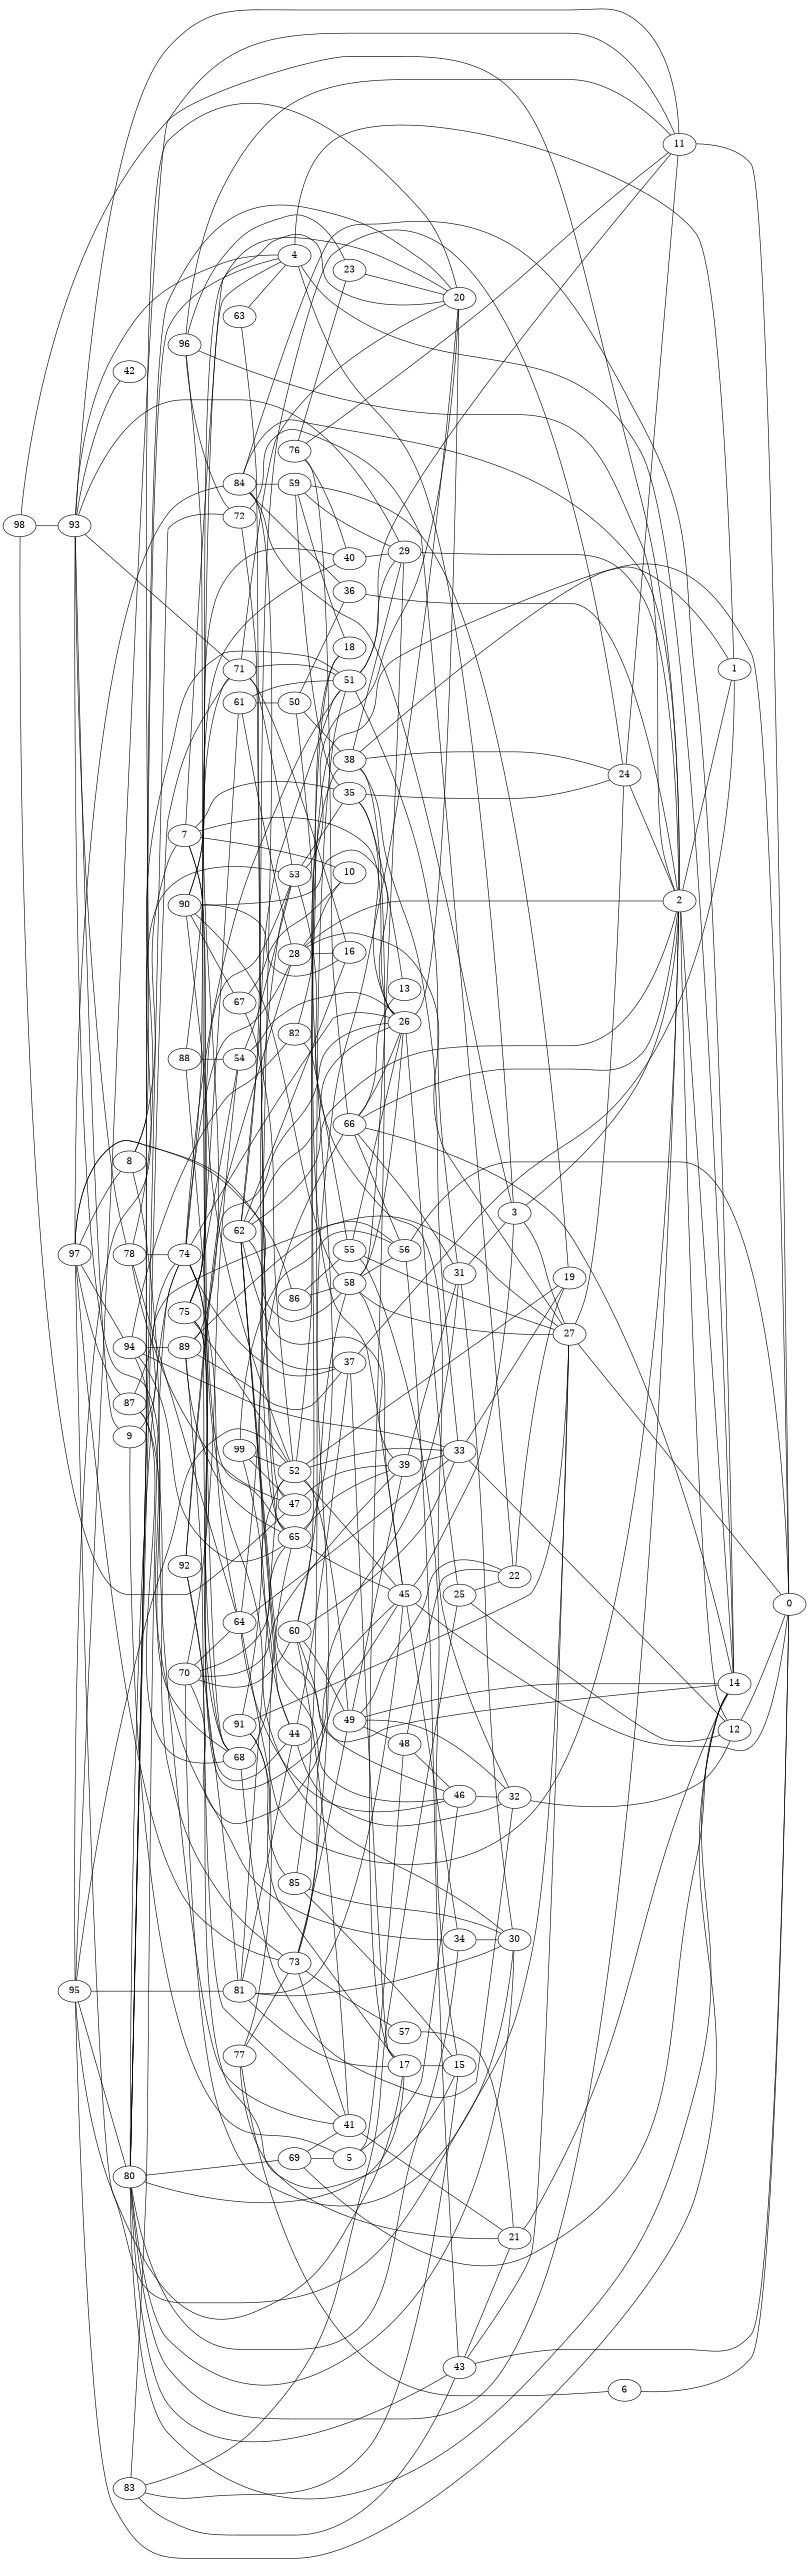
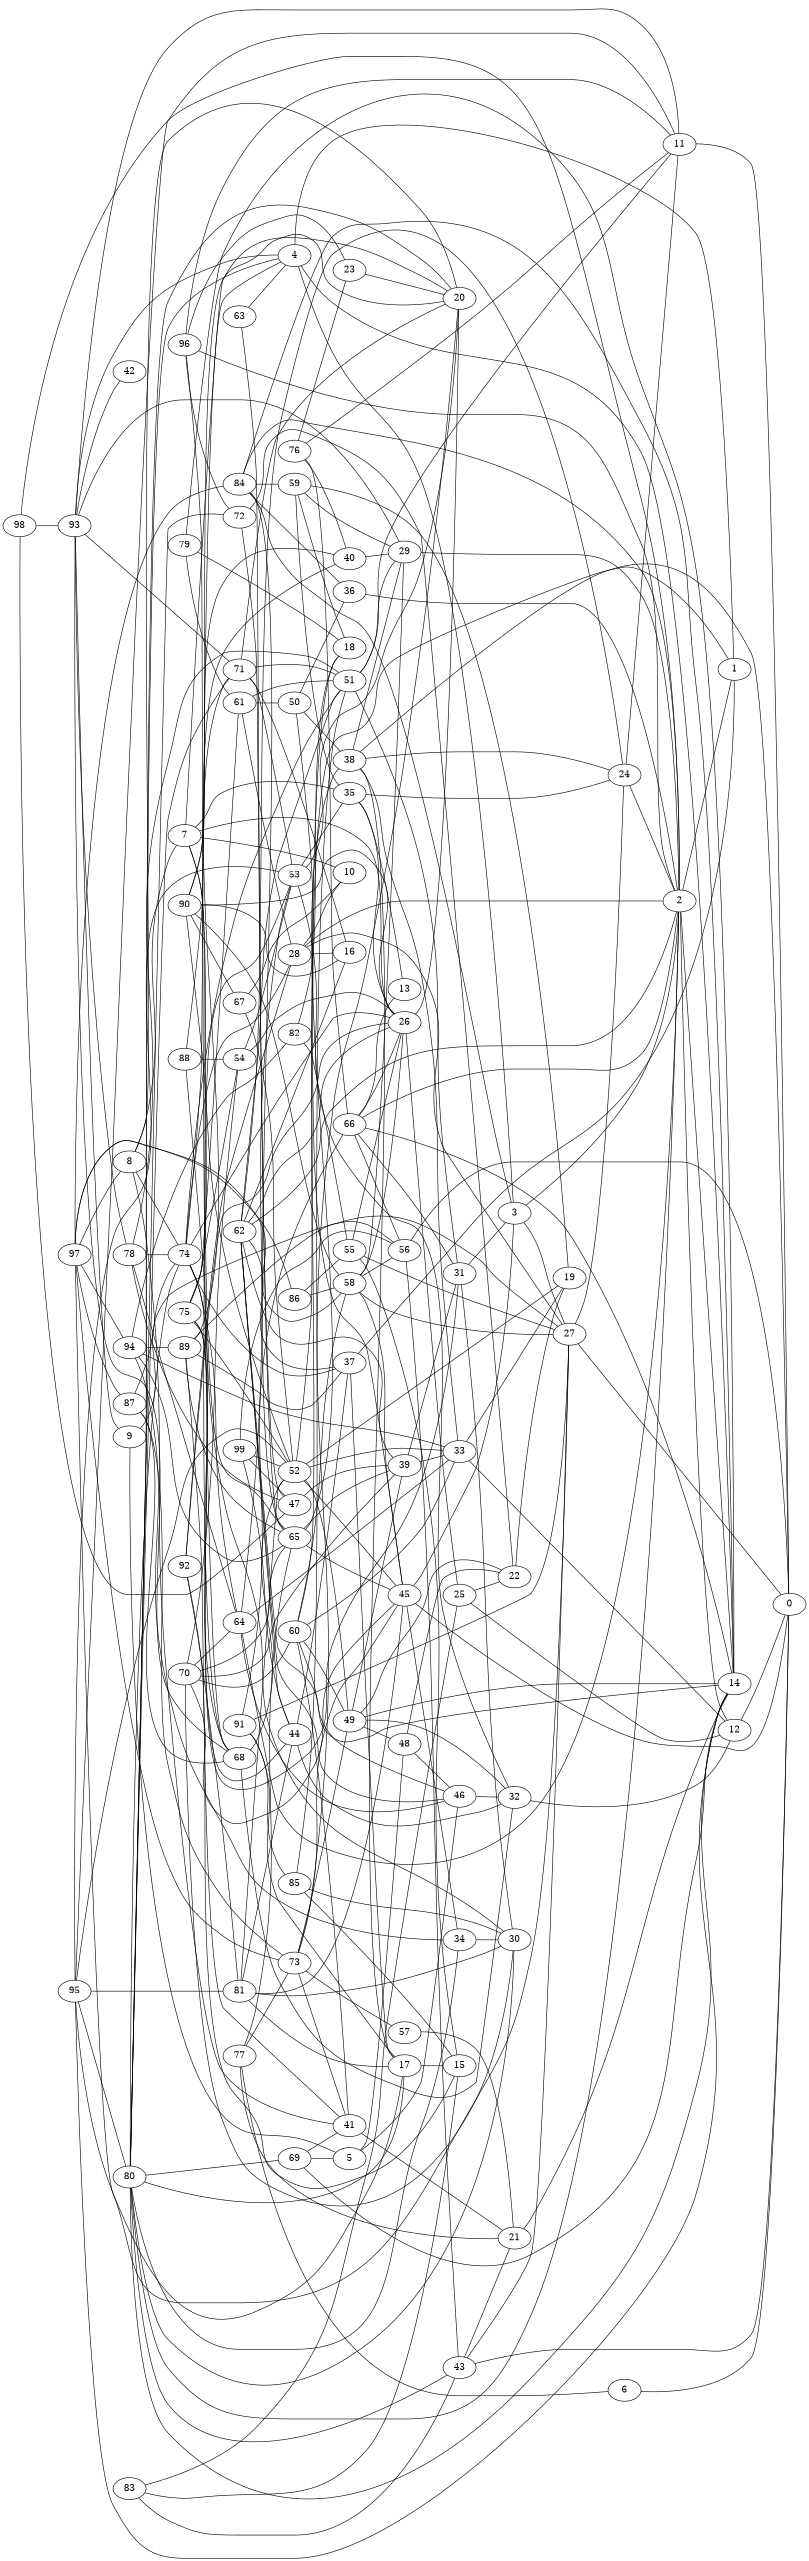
  digraph {
    rankdir=LR
    edge [color=black dir=none]
    9
    56
    5
    0
    43
    63
    4
    47
    1
    14
    3
    64
    2
    53
    46
    33
    48
    12
    97
    86
    17
    87
    73
    58
    84
    94
    8
    55
    6
    23
    20
    98
    93
    42
    78
    68
    71
    29
    11
    54
    26
    32
    35
    91
    66
    27
    85
    15
    31
    13
    88
    30
    40
    72
    65
    22
    45
    39
    38
    74
    51
    52
    49
    19
    83
    25
    28
    37
    77
    21
    41
    57
    92
    81
    10
    16
    90
    67
    24
    50
    36
    59
    18
    82
    89
    60
    76
    34
    80
    69
    7
    62
    44
    99
+   79
    61
    95
    96
    70
    75
    subgraph sub_1 {
      9
      56
      5
      0
      43
      63
      4
      47
      1
      14
      3
      64
      2
      53
      46
      33
      48
      12
      97
      86
      17
      87
      73
      58
      84
      94
      8
      55
      6
      23
      20
      98
      93
      42
      78
      68
      71
      29
      11
      54
      26
      32
      35
      91
      66
      27
      85
      15
      31
      13
      88
      30
      40
      72
      65
      22
      45
      39
      38
      74
      51
      52
      49
      19
      83
      25
      28
      37
      77
      21
      41
      57
      92
      81
      10
      16
      90
      67
      24
      50
      36
      59
      18
      82
      89
      60
      76
      34
      80
      69
      7
      62
      44
      99
+     79
      61
      95
      96
      70
      75
    }
    9 -> 56
    9 -> 5
    56 -> 0
    56 -> 43
    5 -> 46
    5 -> 48
    43 -> 0
    43 -> 27
    43 -> 21
    63 -> 4
    63 -> 47
    4 -> 1
    4 -> 14
    4 -> 3
    47 -> 39
    3 -> 2
    3 -> 27
    64 -> 2
    64 -> 53
    64 -> 46
    64 -> 33
    2 -> 1
    2 -> 14
    2 -> 12
    53 -> 20
    53 -> 32
    53 -> 35
    46 -> 32
    33 -> 12
    33 -> 19
    48 -> 46
    48 -> 22
    12 -> 0
    97 -> 86
    97 -> 17
    97 -> 87
    97 -> 73
    97 -> 58
    97 -> 84
    97 -> 94
    97 -> 8
    86 -> 58
    86 -> 55
    17 -> 15
    87 -> 73
    87 -> 68
    87 -> 74
    73 -> 20
    73 -> 45
    73 -> 49
    73 -> 41
    73 -> 57
    58 -> 56
    58 -> 29
    58 -> 26
    58 -> 27
    58 -> 45
    84 -> 14
    84 -> 3
    84 -> 2
    84 -> 65
    84 -> 36
    84 -> 59
    94 -> 33
    94 -> 65
    94 -> 82
    94 -> 89
    94 -> 34
    8 -> 20
    8 -> 41
    8 -> 7
    55 -> 26
    55 -> 27
    55 -> 15
    6 -> 0
    23 -> 20
    98 -> 47
    98 -> 2
    98 -> 93
    93 -> 9
    93 -> 4
    93 -> 42
    93 -> 78
    93 -> 68
    93 -> 71
    93 -> 29
    93 -> 11
    78 -> 47
    78 -> 64
    78 -> 74
    78 -> 51
    68 -> 32
    68 -> 52
    71 -> 53
    71 -> 20
    71 -> 51
    71 -> 16
    29 -> 2
    11 -> 0
    54 -> 53
    54 -> 26
    26 -> 20
    26 -> 25
    32 -> 12
    35 -> 26
    35 -> 13
    35 -> 24
    91 -> 17
    91 -> 66
    91 -> 27
    91 -> 85
    66 -> 56
    66 -> 14
    66 -> 2
    66 -> 26
    66 -> 31
    66 -> 13
    27 -> 0
    27 -> 24
    85 -> 15
    85 -> 30
    85 -> 51
    31 -> 3
    31 -> 30
    88 -> 54
    88 -> 30
    88 -> 40
    40 -> 29
    72 -> 65
    72 -> 22
    65 -> 45
    65 -> 39
    65 -> 38
    22 -> 19
    45 -> 0
    45 -> 3
    45 -> 34
    39 -> 33
    39 -> 31
    38 -> 0
    38 -> 33
    38 -> 17
    38 -> 29
    38 -> 24
    74 -> 4
    74 -> 64
    74 -> 68
    74 -> 26
    74 -> 51
    74 -> 28
    74 -> 37
    51 -> 29
    51 -> 11
    51 -> 31
    52 -> 1
    52 -> 33
    52 -> 45
    52 -> 49
    52 -> 19
    49 -> 14
    49 -> 48
    49 -> 32
    49 -> 22
    49 -> 39
    83 -> 43
    83 -> 15
-   83 -> 74
+   8 -> 74
    83 -> 25
    25 -> 12
    25 -> 22
    28 -> 2
    28 -> 27
    28 -> 10
    28 -> 16
    37 -> 1
    37 -> 17
    77 -> 73
    77 -> 6
    77 -> 65
    77 -> 21
    21 -> 14
    41 -> 21
    57 -> 21
    92 -> 26
    92 -> 15
    92 -> 28
    92 -> 81
    81 -> 17
    81 -> 30
    81 -> 45
    81 -> 52
    81 -> 44
    90 -> 58
    90 -> 20
    90 -> 26
    90 -> 40
    90 -> 52
    90 -> 16
    90 -> 67
    67 -> 52
    67 -> 10
    24 -> 2
    24 -> 11
    50 -> 45
    50 -> 38
    50 -> 36
    36 -> 2
    59 -> 29
    59 -> 35
    59 -> 19
    59 -> 18
    82 -> 55
    82 -> 18
    89 -> 71
    89 -> 27
    89 -> 65
    89 -> 37
    89 -> 41
    60 -> 46
    60 -> 33
    60 -> 58
    60 -> 49
    60 -> 41
    60 -> 18
    76 -> 23
    76 -> 11
    76 -> 66
    76 -> 40
    34 -> 30
    80 -> 43
    80 -> 4
    80 -> 14
    80 -> 2
    80 -> 17
    80 -> 20
    80 -> 71
    80 -> 30
    80 -> 72
    80 -> 74
    80 -> 34
    80 -> 69
    69 -> 5
    69 -> 14
    69 -> 41
    7 -> 20
    7 -> 68
    7 -> 26
    7 -> 35
    7 -> 65
    7 -> 10
    62 -> 14
    62 -> 2
    62 -> 46
    62 -> 26
    62 -> 39
    62 -> 51
    62 -> 37
    62 -> 16
    62 -> 24
    62 -> 44
    44 -> 32
    44 -> 37
    99 -> 56
    99 -> 47
    99 -> 52
    99 -> 44
+   79 -> 14
+   79 -> 18
+   79 -> 61
    61 -> 51
    61 -> 28
    61 -> 50
    95 -> 14
    95 -> 53
    95 -> 11
    95 -> 27
    95 -> 52
    95 -> 81
    95 -> 80
    96 -> 2
    96 -> 23
    96 -> 68
    96 -> 11
    96 -> 72
    70 -> 64
    70 -> 54
    70 -> 30
    70 -> 65
    70 -> 45
    70 -> 39
    70 -> 60
    75 -> 53
    75 -> 54
    75 -> 31
    75 -> 52
    75 -> 44
    75 -> 61
  }
